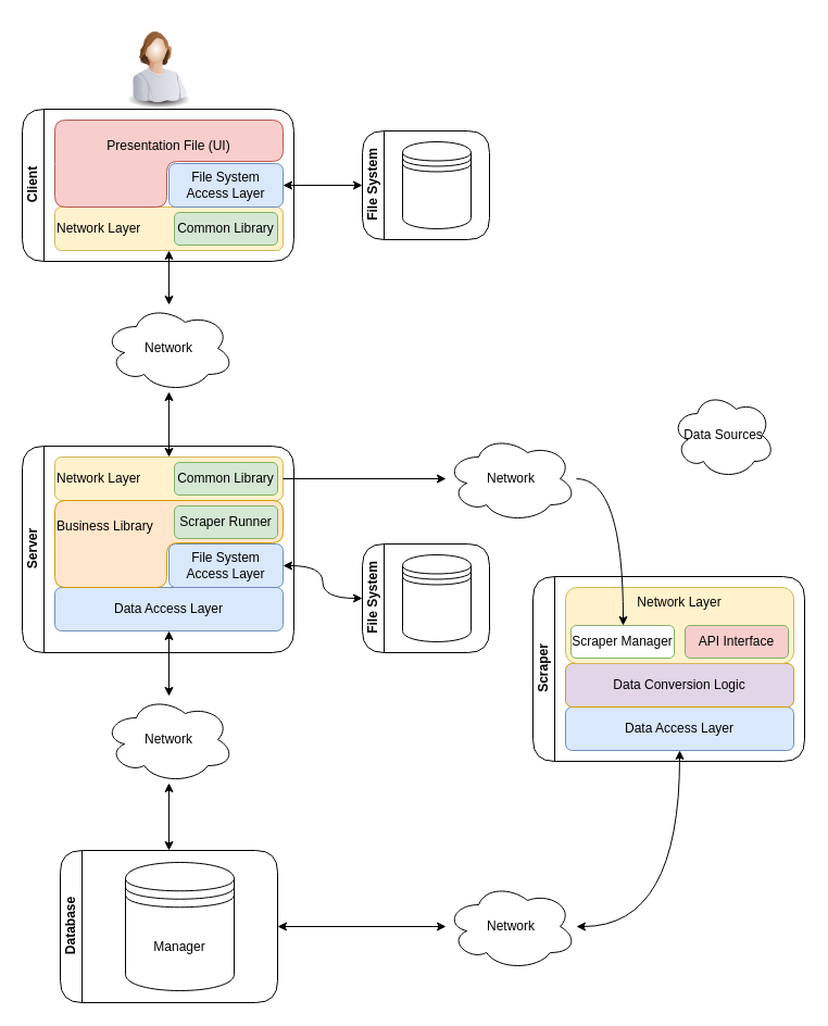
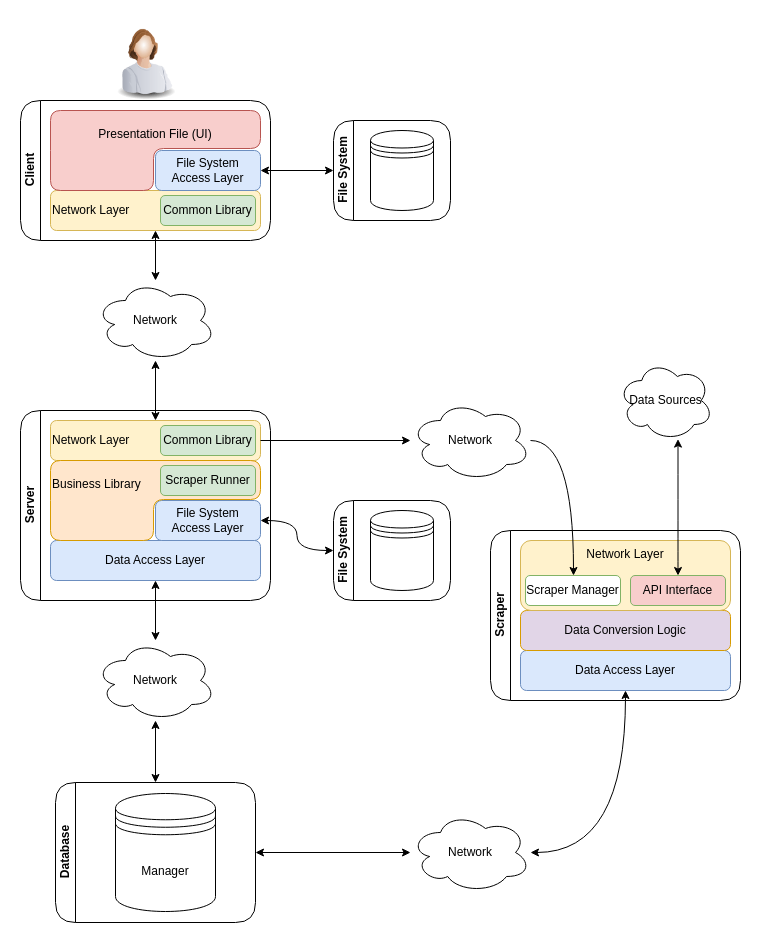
  <mxCell id="0" />
  <mxCell id="1" parent="0" />
  <mxCell id="2" value="Client" style="swimlane;html=1;startSize=20;horizontal=0;childLayout=treeLayout;horizontalTree=1;resizable=1;containerType=tree;rounded=1;shadow=0;glass=0;comic=0;fillColor=#ffffff;arcSize=37;collapsible=0;" parent="1" vertex="1"><mxGeometry y="100" width="250" height="140" as="geometry" x="20" /></mxCell>
  <mxCell id="3" value="Network Layer" style="rounded=1;whiteSpace=wrap;html=1;imageAspect=1;fillColor=#fff2cc;strokeColor=#d6b656;align=left;" parent="2" vertex="1"><mxGeometry x="30" y="90" width="210" height="40" as="geometry" /></mxCell>
  <mxCell id="4" value="File System Access Layer" style="rounded=1;whiteSpace=wrap;html=1;fillColor=#dae8fc;strokeColor=#6c8ebf;" parent="2" vertex="1"><mxGeometry x="135" y="50" width="105" height="40" as="geometry" /></mxCell>
  <mxCell id="5" value="Presentation File (UI)" style="shape=corner;whiteSpace=wrap;rounded=1;shadow=0;glass=0;comic=0;startSize=20;fillColor=#f8cecc;dx=103;dy=38;strokeColor=#b85450;verticalAlign=top;labelPosition=center;verticalLabelPosition=middle;align=center;horizontal=1;html=1;spacingTop=10;" parent="2" vertex="1"><mxGeometry x="30" y="10" width="210" height="80" as="geometry" /></mxCell>
  <mxCell id="6" value="Common Library" style="rounded=1;whiteSpace=wrap;html=1;fillColor=#d5e8d4;strokeColor=#82b366;" vertex="1" parent="2"><mxGeometry x="140" y="95" width="95" height="30" as="geometry" /></mxCell>
  <mxCell id="7" value="&lt;div&gt;File System&lt;/div&gt;" style="swimlane;html=1;startSize=20;horizontal=0;childLayout=treeLayout;horizontalTree=1;resizable=1;containerType=tree;rounded=1;shadow=0;glass=0;comic=0;fillColor=#ffffff;arcSize=37;collapsible=0;" parent="1" vertex="1"><mxGeometry x="333" y="120" width="117" height="100" as="geometry" /></mxCell>
  <mxCell id="8" value="" style="shape=datastore;whiteSpace=wrap;html=1;rounded=1;shadow=0;glass=0;comic=0;startSize=20;fillColor=#ffffff;" parent="7" vertex="1"><mxGeometry x="37" y="10" width="63" height="80" as="geometry" /></mxCell>
  <mxCell id="9" style="edgeStyle=orthogonalEdgeStyle;rounded=0;orthogonalLoop=1;jettySize=auto;html=1;startArrow=classic;startFill=1;startSize=6;endArrow=classic;endFill=1;" parent="1" source="10" target="13" edge="1"><mxGeometry relative="1" as="geometry" /></mxCell>
  <mxCell id="10" value="Network" style="ellipse;shape=cloud;whiteSpace=wrap;html=1;rounded=1;shadow=0;glass=0;comic=0;startSize=20;fillColor=#ffffff;" parent="1" vertex="1"><mxGeometry x="95" y="280" width="120" height="80" as="geometry" /></mxCell>
  <mxCell id="11" style="edgeStyle=orthogonalEdgeStyle;rounded=0;orthogonalLoop=1;jettySize=auto;html=1;startSize=6;endArrow=classic;endFill=1;startArrow=classic;startFill=1;" parent="1" source="3" target="10" edge="1"><mxGeometry relative="1" as="geometry" /></mxCell>
  <mxCell id="12" value="Server" style="swimlane;html=1;startSize=20;horizontal=0;childLayout=treeLayout;horizontalTree=1;resizable=1;containerType=tree;rounded=1;shadow=0;glass=0;comic=0;fillColor=#ffffff;arcSize=37;collapsible=0;" parent="1" vertex="1"><mxGeometry y="410" width="250" height="190" as="geometry" x="20" /></mxCell>
  <mxCell id="13" value="Network Layer" style="rounded=1;whiteSpace=wrap;html=1;imageAspect=1;fillColor=#fff2cc;strokeColor=#d6b656;align=left;" parent="12" vertex="1"><mxGeometry x="30" y="10" width="210" height="40" as="geometry" /></mxCell>
  <mxCell id="14" value="Data Access Layer" style="rounded=1;whiteSpace=wrap;html=1;imageAspect=1;fillColor=#dae8fc;strokeColor=#6c8ebf;" parent="12" vertex="1"><mxGeometry x="30" y="130" width="210" height="40" as="geometry" /></mxCell>
  <mxCell id="15" value="File System Access Layer" style="rounded=1;whiteSpace=wrap;html=1;fillColor=#dae8fc;strokeColor=#6c8ebf;" vertex="1" parent="12"><mxGeometry x="135" y="90" width="105" height="40" as="geometry" /></mxCell>
  <mxCell id="16" value="Business Library" style="shape=corner;whiteSpace=wrap;rounded=1;shadow=0;glass=0;comic=0;startSize=20;fillColor=#ffe6cc;dx=103;dy=39;strokeColor=#d79b00;verticalAlign=top;labelPosition=center;verticalLabelPosition=middle;align=left;horizontal=1;html=1;spacingTop=10;" vertex="1" parent="12"><mxGeometry x="30" y="50" width="210" height="80" as="geometry" /></mxCell>
  <mxCell id="17" value="Scraper Runner" style="rounded=1;whiteSpace=wrap;html=1;fillColor=#d5e8d4;strokeColor=#82b366;" vertex="1" parent="12"><mxGeometry x="140" y="55" width="95" height="30" as="geometry" /></mxCell>
  <mxCell id="18" value="Common Library" style="rounded=1;whiteSpace=wrap;html=1;fillColor=#d5e8d4;strokeColor=#82b366;" vertex="1" parent="12"><mxGeometry x="140" y="15" width="95" height="30" as="geometry" /></mxCell>
  <mxCell id="19" value="Database" style="swimlane;html=1;startSize=20;horizontal=0;childLayout=treeLayout;horizontalTree=1;resizable=1;containerType=tree;rounded=1;shadow=0;glass=0;comic=0;fillColor=#ffffff;arcSize=37;collapsible=0;" parent="1" vertex="1"><mxGeometry x="55" y="782" width="200" height="140" as="geometry" /></mxCell>
  <mxCell id="20" value="Manager" style="shape=datastore;whiteSpace=wrap;html=1;rounded=1;shadow=0;glass=0;comic=0;startSize=20;fillColor=#ffffff;" parent="19" vertex="1"><mxGeometry x="60" y="11" width="100" height="118" as="geometry" /></mxCell>
  <mxCell id="21" value="" style="image;html=1;labelBackgroundColor=#ffffff;image=img/lib/clip_art/people/Worker_Woman_128x128.png;rounded=1;shadow=0;glass=0;comic=0;startSize=20;fillColor=#ffffff;" parent="1" vertex="1"><mxGeometry x="105" width="80" height="80" as="geometry" y="20" /></mxCell>
  <mxCell id="22" style="edgeStyle=orthogonalEdgeStyle;rounded=0;orthogonalLoop=1;jettySize=auto;html=1;startArrow=classic;startFill=1;startSize=6;endArrow=classic;endFill=1;" parent="1" source="23" target="19" edge="1"><mxGeometry relative="1" as="geometry" /></mxCell>
  <mxCell id="23" value="Network" style="ellipse;shape=cloud;whiteSpace=wrap;html=1;rounded=1;shadow=0;glass=0;comic=0;startSize=20;fillColor=#ffffff;" parent="1" vertex="1"><mxGeometry x="95" y="640" width="120" height="80" as="geometry" /></mxCell>
  <mxCell id="24" style="edgeStyle=orthogonalEdgeStyle;rounded=0;orthogonalLoop=1;jettySize=auto;html=1;startArrow=classic;startFill=1;startSize=6;endArrow=classic;endFill=1;" parent="1" source="14" target="23" edge="1"><mxGeometry relative="1" as="geometry" /></mxCell>
  <mxCell id="25" value="&lt;div&gt;Scraper&lt;/div&gt;" style="swimlane;html=1;startSize=20;horizontal=0;childLayout=treeLayout;horizontalTree=1;resizable=1;containerType=tree;rounded=1;shadow=0;glass=0;comic=0;fillColor=#ffffff;arcSize=37;collapsible=0;" parent="1" vertex="1"><mxGeometry x="490" y="530" width="250" height="170" as="geometry" /></mxCell>
  <mxCell id="26" value="Data Access Layer" style="rounded=1;whiteSpace=wrap;html=1;imageAspect=1;fillColor=#dae8fc;strokeColor=#6c8ebf;" parent="25" vertex="1"><mxGeometry x="30" y="120" width="210" height="40" as="geometry" /></mxCell>
  <mxCell id="27" value="Data Conversion Logic" style="rounded=1;whiteSpace=wrap;html=1;imageAspect=1;fillColor=#e1d5e7;strokeColor=#d79b00;" parent="25" vertex="1"><mxGeometry x="30" y="80" width="210" height="40" as="geometry" /></mxCell>
  <mxCell id="28" value="Network Layer" style="rounded=1;whiteSpace=wrap;html=1;imageAspect=1;fillColor=#fff2cc;strokeColor=#d6b656;align=center;verticalAlign=top;" vertex="1" parent="25"><mxGeometry x="30" y="10" width="210" height="70" as="geometry" /></mxCell>
  <mxCell id="29" value="Scraper Manager" style="rounded=1;whiteSpace=wrap;html=1;imageAspect=1;fillColor=#ffffff;strokeColor=#82b366;" parent="25" vertex="1"><mxGeometry x="35" y="45" width="95" height="30" as="geometry" /></mxCell>
  <mxCell id="30" value="API Interface" style="rounded=1;whiteSpace=wrap;html=1;imageAspect=1;fillColor=#f8cecc;strokeColor=#82b366;" vertex="1" parent="25"><mxGeometry x="140" y="45" width="95" height="30" as="geometry" /></mxCell>
  <mxCell id="31" style="edgeStyle=orthogonalEdgeStyle;curved=1;rounded=0;orthogonalLoop=1;jettySize=auto;html=1;startArrow=none;startFill=0;" parent="1" source="32" target="29" edge="1"><mxGeometry relative="1" as="geometry"><Array as="points"><mxPoint x="573" y="440" /></Array></mxGeometry></mxCell>
  <mxCell id="32" value="Network" style="ellipse;shape=cloud;whiteSpace=wrap;html=1;rounded=1;shadow=0;glass=0;comic=0;startSize=20;fillColor=#ffffff;" parent="1" vertex="1"><mxGeometry x="410" y="400" width="120" height="80" as="geometry" /></mxCell>
  <mxCell id="33" style="edgeStyle=none;rounded=0;orthogonalLoop=1;jettySize=auto;html=1;startArrow=classic;startFill=1;" parent="1" source="34" target="19" edge="1"><mxGeometry relative="1" as="geometry" /></mxCell>
  <mxCell id="34" value="Network" style="ellipse;shape=cloud;whiteSpace=wrap;html=1;rounded=1;shadow=0;glass=0;comic=0;startSize=20;fillColor=#ffffff;" parent="1" vertex="1"><mxGeometry x="410" y="812" width="120" height="80" as="geometry" /></mxCell>
  <mxCell id="35" style="rounded=0;orthogonalLoop=1;jettySize=auto;html=1;startArrow=none;startFill=0;" parent="1" source="13" target="32" edge="1"><mxGeometry relative="1" as="geometry" /></mxCell>
  <mxCell id="36" style="edgeStyle=orthogonalEdgeStyle;curved=1;rounded=0;orthogonalLoop=1;jettySize=auto;html=1;startArrow=classic;startFill=1;exitX=0.5;exitY=1;exitDx=0;exitDy=0;" parent="1" source="26" target="34" edge="1"><mxGeometry relative="1" as="geometry"><Array as="points"><mxPoint x="625" y="852" /></Array></mxGeometry></mxCell>
  <mxCell id="37" value="Data Sources" style="ellipse;shape=cloud;whiteSpace=wrap;html=1;" parent="1" vertex="1"><mxGeometry x="617.5" y="360" width="95" height="80" as="geometry" /></mxCell>
+ <mxCell id="38" style="edgeStyle=orthogonalEdgeStyle;curved=1;rounded=0;orthogonalLoop=1;jettySize=auto;html=1;startArrow=classic;startFill=1;" parent="1" source="30" target="37" edge="1"><mxGeometry relative="1" as="geometry"><Array as="points"><mxPoint x="660" y="440" /></Array><mxPoint x="600" y="440" as="sourcePoint" /></mxGeometry></mxCell>
  <mxCell id="39" value="&lt;div&gt;File System&lt;/div&gt;" style="swimlane;html=1;startSize=20;horizontal=0;childLayout=treeLayout;horizontalTree=1;resizable=1;containerType=tree;rounded=1;shadow=0;glass=0;comic=0;fillColor=#ffffff;arcSize=37;collapsible=0;" vertex="1" parent="1"><mxGeometry x="333" y="500" width="117" height="100" as="geometry" /></mxCell>
  <mxCell id="40" value="" style="shape=datastore;whiteSpace=wrap;html=1;rounded=1;shadow=0;glass=0;comic=0;startSize=20;fillColor=#ffffff;" vertex="1" parent="39"><mxGeometry x="37" y="10" width="63" height="80" as="geometry" /></mxCell>
  <mxCell id="41" style="edgeStyle=orthogonalEdgeStyle;rounded=0;orthogonalLoop=1;jettySize=auto;html=1;startArrow=classic;startFill=1;curved=1;" edge="1" parent="1" source="15" target="39"><mxGeometry relative="1" as="geometry" /></mxCell>
  <mxCell id="42" style="edgeStyle=orthogonalEdgeStyle;rounded=0;orthogonalLoop=1;jettySize=auto;html=1;startArrow=classic;startFill=1;" edge="1" parent="1" source="4" target="7"><mxGeometry relative="1" as="geometry" /></mxCell>
